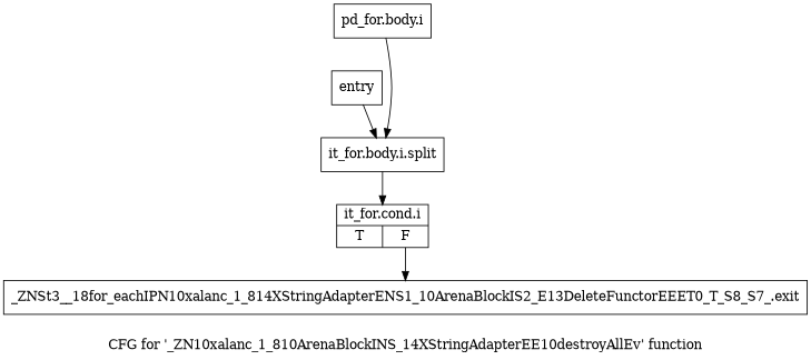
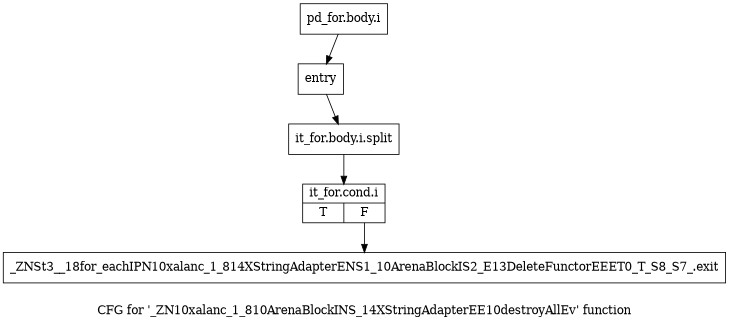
  digraph {
    label="CFG for '_ZN10xalanc_1_810ArenaBlockINS_14XStringAdapterEE10destroyAllEv' function"
    node [shape=record]
    n1 [label="{entry}"]
    n2 [label="{it_for.body.i.split}"]
    n3 [label="{it_for.cond.i|{<s0>T|<s1>F}}"]
    n4 [label="{_ZNSt3__18for_eachIPN10xalanc_1_814XStringAdapterENS1_10ArenaBlockIS2_E13DeleteFunctorEEET0_T_S8_S7_.exit}"]
    n5 [label="{pd_for.body.i}"]
    n1 -> n2
    n2 -> n3
    n3 -> n4 [tailport=s1]
-   n5 -> n2
+   n5 -> n1
  }
